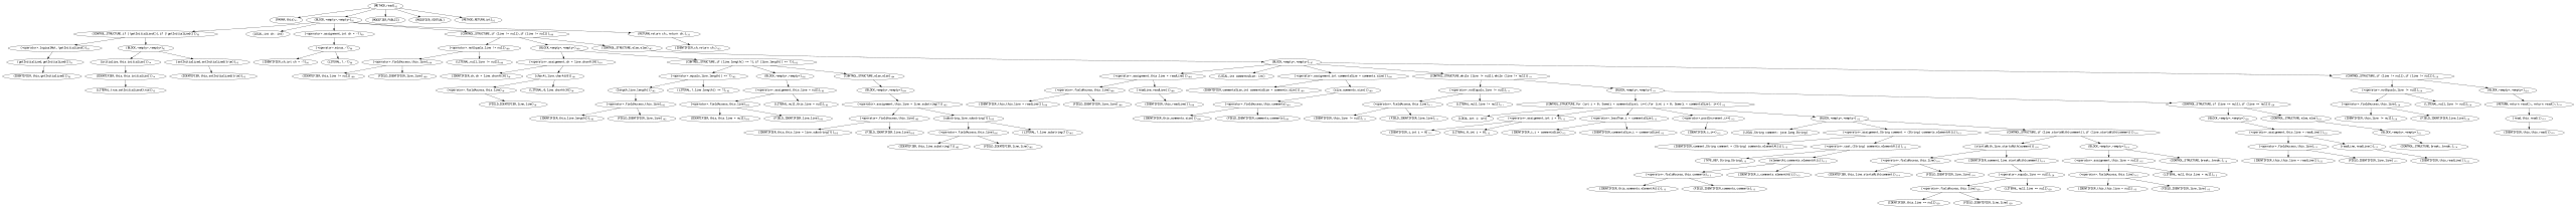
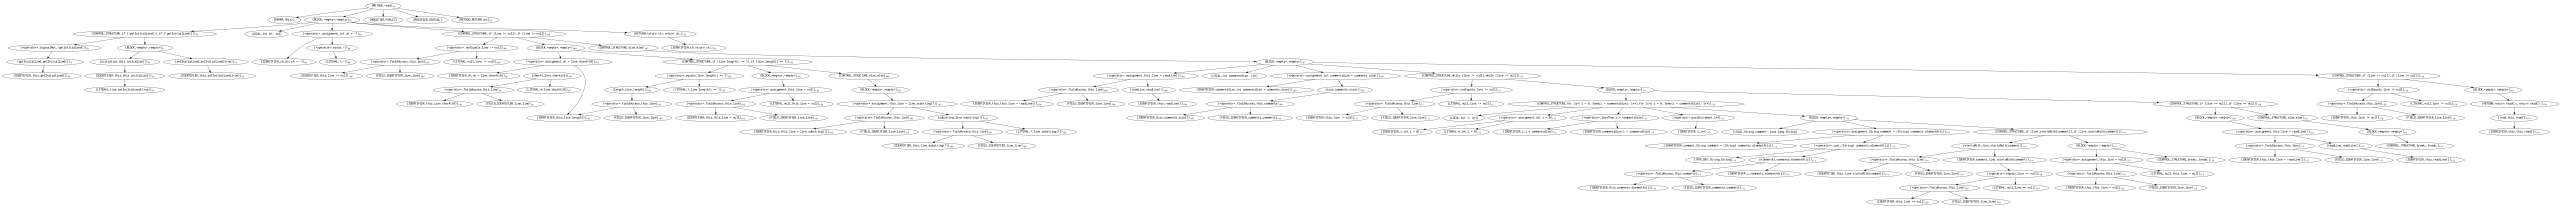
  digraph {
    fontname="Roboto Mono"
    node [fontname="Roboto Mono"]
    edge [fontname="Roboto Mono"]
    n1 [label=<(METHOD,read)<SUB>92</SUB>>]
    n2 [label=<(PARAM,this)<SUB>92</SUB>>]
    n3 [label=<(BLOCK,&lt;empty&gt;,&lt;empty&gt;)<SUB>92</SUB>>]
    n4 [label=<(MODIFIER,PUBLIC)>]
    n5 [label=<(MODIFIER,VIRTUAL)>]
    n6 [label=<(METHOD_RETURN,int)<SUB>92</SUB>>]
    n7 [label=<(CONTROL_STRUCTURE,if (!getInitialized()),if (!getInitialized()))<SUB>93</SUB>>]
    n8 [label=<(LOCAL,int ch: int)>]
    n9 [label=<(&lt;operator&gt;.assignment,int ch = -1)<SUB>98</SUB>>]
    n10 [label=<(CONTROL_STRUCTURE,if (line != null),if (line != null))<SUB>100</SUB>>]
    n11 [label=<(RETURN,return ch;,return ch;)<SUB>133</SUB>>]
    n12 [label=<(&lt;operator&gt;.logicalNot,!getInitialized())<SUB>93</SUB>>]
    n13 [label=<(BLOCK,&lt;empty&gt;,&lt;empty&gt;)<SUB>93</SUB>>]
    n14 [label=<(IDENTIFIER,ch,int ch = -1)<SUB>98</SUB>>]
    n15 [label=<(&lt;operator&gt;.minus,-1)<SUB>98</SUB>>]
    n16 [label=<(&lt;operator&gt;.notEquals,line != null)<SUB>100</SUB>>]
    n17 [label=<(BLOCK,&lt;empty&gt;,&lt;empty&gt;)<SUB>100</SUB>>]
    n18 [label=<(CONTROL_STRUCTURE,else,else)<SUB>107</SUB>>]
    n19 [label=<(IDENTIFIER,ch,return ch;)<SUB>133</SUB>>]
    n20 [label=<(getInitialized,getInitialized())<SUB>93</SUB>>]
    n21 [label=<(initialize,this.initialize())<SUB>94</SUB>>]
    n22 [label=<(setInitialized,setInitialized(true))<SUB>95</SUB>>]
    n23 [label=<(IDENTIFIER,this,getInitialized())<SUB>93</SUB>>]
    n24 [label=<(IDENTIFIER,this,this.initialize())<SUB>94</SUB>>]
    n25 [label=<(IDENTIFIER,this,setInitialized(true))<SUB>95</SUB>>]
    n26 [label=<(LITERAL,true,setInitialized(true))<SUB>95</SUB>>]
    n27 [label=<(LITERAL,1,-1)<SUB>98</SUB>>]
    n28 [label=<(&lt;operator&gt;.fieldAccess,this.line)<SUB>100</SUB>>]
    n29 [label=<(LITERAL,null,line != null)<SUB>100</SUB>>]
    n30 [label=<(&lt;operator&gt;.assignment,ch = line.charAt(0))<SUB>101</SUB>>]
    n31 [label=<(CONTROL_STRUCTURE,if (line.length() == 1),if (line.length() == 1))<SUB>102</SUB>>]
    n32 [label=<(BLOCK,&lt;empty&gt;,&lt;empty&gt;)<SUB>107</SUB>>]
    n33 [label=<(IDENTIFIER,this,line != null)<SUB>100</SUB>>]
    n34 [label=<(FIELD_IDENTIFIER,line,line)<SUB>100</SUB>>]
    n35 [label=<(IDENTIFIER,ch,ch = line.charAt(0))<SUB>101</SUB>>]
    n36 [label=<(charAt,line.charAt(0))<SUB>101</SUB>>]
    n37 [label=<(&lt;operator&gt;.equals,line.length() == 1)<SUB>102</SUB>>]
    n38 [label=<(BLOCK,&lt;empty&gt;,&lt;empty&gt;)<SUB>102</SUB>>]
    n39 [label=<(CONTROL_STRUCTURE,else,else)<SUB>104</SUB>>]
    n40 [label=<(&lt;operator&gt;.fieldAccess,this.line)<SUB>101</SUB>>]
    n41 [label=<(LITERAL,0,line.charAt(0))<SUB>101</SUB>>]
+   n42 [label=<(IDENTIFIER,this,line.charAt(0))<SUB>101</SUB>>]
    n43 [label=<(FIELD_IDENTIFIER,line,line)<SUB>101</SUB>>]
    n44 [label=<(length,line.length())<SUB>102</SUB>>]
    n45 [label=<(LITERAL,1,line.length() == 1)<SUB>102</SUB>>]
    n46 [label=<(&lt;operator&gt;.assignment,this.line = null)<SUB>103</SUB>>]
    n47 [label=<(BLOCK,&lt;empty&gt;,&lt;empty&gt;)<SUB>104</SUB>>]
    n48 [label=<(&lt;operator&gt;.fieldAccess,this.line)<SUB>102</SUB>>]
    n49 [label=<(IDENTIFIER,this,line.length())<SUB>102</SUB>>]
    n50 [label=<(FIELD_IDENTIFIER,line,line)<SUB>102</SUB>>]
    n51 [label=<(&lt;operator&gt;.fieldAccess,this.line)<SUB>103</SUB>>]
    n52 [label=<(LITERAL,null,this.line = null)<SUB>103</SUB>>]
    n53 [label=<(IDENTIFIER,this,this.line = null)<SUB>103</SUB>>]
    n54 [label=<(FIELD_IDENTIFIER,line,line)<SUB>103</SUB>>]
    n55 [label=<(&lt;operator&gt;.assignment,this.line = line.substring(1))<SUB>105</SUB>>]
    n56 [label=<(&lt;operator&gt;.fieldAccess,this.line)<SUB>105</SUB>>]
    n57 [label=<(substring,line.substring(1))<SUB>105</SUB>>]
    n58 [label=<(IDENTIFIER,this,this.line = line.substring(1))<SUB>105</SUB>>]
    n59 [label=<(FIELD_IDENTIFIER,line,line)<SUB>105</SUB>>]
    n60 [label=<(&lt;operator&gt;.fieldAccess,this.line)<SUB>105</SUB>>]
    n61 [label=<(LITERAL,1,line.substring(1))<SUB>105</SUB>>]
    n62 [label=<(IDENTIFIER,this,line.substring(1))<SUB>105</SUB>>]
    n63 [label=<(FIELD_IDENTIFIER,line,line)<SUB>105</SUB>>]
    n64 [label=<(&lt;operator&gt;.assignment,this.line = readLine())<SUB>108</SUB>>]
    n65 [label=<(LOCAL,int commentsSize: int)>]
    n66 [label=<(&lt;operator&gt;.assignment,int commentsSize = comments.size())<SUB>109</SUB>>]
    n67 [label=<(CONTROL_STRUCTURE,while (line != null),while (line != null))<SUB>111</SUB>>]
    n68 [label=<(CONTROL_STRUCTURE,if (line != null),if (line != null))<SUB>128</SUB>>]
    n69 [label=<(&lt;operator&gt;.fieldAccess,this.line)<SUB>108</SUB>>]
    n70 [label=<(readLine,readLine())<SUB>108</SUB>>]
    n71 [label=<(IDENTIFIER,commentsSize,int commentsSize = comments.size())<SUB>109</SUB>>]
    n72 [label=<(size,comments.size())<SUB>109</SUB>>]
    n73 [label=<(&lt;operator&gt;.notEquals,line != null)<SUB>111</SUB>>]
    n74 [label=<(BLOCK,&lt;empty&gt;,&lt;empty&gt;)<SUB>111</SUB>>]
    n75 [label=<(&lt;operator&gt;.notEquals,line != null)<SUB>128</SUB>>]
    n76 [label=<(BLOCK,&lt;empty&gt;,&lt;empty&gt;)<SUB>128</SUB>>]
    n77 [label=<(IDENTIFIER,this,this.line = readLine())<SUB>108</SUB>>]
    n78 [label=<(FIELD_IDENTIFIER,line,line)<SUB>108</SUB>>]
    n79 [label=<(IDENTIFIER,this,readLine())<SUB>108</SUB>>]
    n80 [label=<(&lt;operator&gt;.fieldAccess,this.comments)<SUB>109</SUB>>]
    n81 [label=<(IDENTIFIER,this,comments.size())<SUB>109</SUB>>]
    n82 [label=<(FIELD_IDENTIFIER,comments,comments)<SUB>109</SUB>>]
    n83 [label=<(&lt;operator&gt;.fieldAccess,this.line)<SUB>111</SUB>>]
    n84 [label=<(LITERAL,null,line != null)<SUB>111</SUB>>]
    n85 [label=<(CONTROL_STRUCTURE,for (int i = 0; Some(i &lt; commentsSize); i++),for (int i = 0; Some(i &lt; commentsSize); i++))<SUB>112</SUB>>]
    n86 [label=<(CONTROL_STRUCTURE,if (line == null),if (line == null))<SUB>120</SUB>>]
    n87 [label=<(IDENTIFIER,this,line != null)<SUB>111</SUB>>]
    n88 [label=<(FIELD_IDENTIFIER,line,line)<SUB>111</SUB>>]
    n89 [label=<(LOCAL,int i: int)>]
    n90 [label=<(&lt;operator&gt;.assignment,int i = 0)<SUB>112</SUB>>]
    n91 [label=<(&lt;operator&gt;.lessThan,i &lt; commentsSize)<SUB>112</SUB>>]
    n92 [label=<(&lt;operator&gt;.postIncrement,i++)<SUB>112</SUB>>]
    n93 [label=<(BLOCK,&lt;empty&gt;,&lt;empty&gt;)<SUB>112</SUB>>]
    n94 [label=<(BLOCK,&lt;empty&gt;,&lt;empty&gt;)<SUB>120</SUB>>]
    n95 [label=<(CONTROL_STRUCTURE,else,else)<SUB>123</SUB>>]
    n96 [label=<(IDENTIFIER,i,int i = 0)<SUB>712</SUB>>]
    n97 [label=<(LITERAL,0,int i = 0)<SUB>112</SUB>>]
    n98 [label=<(IDENTIFIER,i,i &lt; commentsSize)<SUB>112</SUB>>]
    n99 [label=<(IDENTIFIER,commentsSize,i &lt; commentsSize)<SUB>112</SUB>>]
    n100 [label=<(IDENTIFIER,i,i++)<SUB>112</SUB>>]
    n101 [label=<(LOCAL,String comment: java.lang.String)>]
    n102 [label=<(&lt;operator&gt;.assignment,String comment = (String) comments.elementAt(i))<SUB>113</SUB>>]
    n103 [label=<(CONTROL_STRUCTURE,if (line.startsWith(comment)),if (line.startsWith(comment)))<SUB>114</SUB>>]
    n104 [label=<(IDENTIFIER,comment,String comment = (String) comments.elementAt(i))<SUB>113</SUB>>]
    n105 [label=<(&lt;operator&gt;.cast,(String) comments.elementAt(i))<SUB>113</SUB>>]
    n106 [label=<(startsWith,line.startsWith(comment))<SUB>114</SUB>>]
    n107 [label=<(BLOCK,&lt;empty&gt;,&lt;empty&gt;)<SUB>114</SUB>>]
    n108 [label=<(TYPE_REF,String,String)<SUB>113</SUB>>]
    n109 [label=<(elementAt,comments.elementAt(i))<SUB>113</SUB>>]
    n110 [label=<(&lt;operator&gt;.fieldAccess,this.comments)<SUB>113</SUB>>]
    n111 [label=<(IDENTIFIER,i,comments.elementAt(i))<SUB>113</SUB>>]
    n112 [label=<(IDENTIFIER,this,comments.elementAt(i))<SUB>113</SUB>>]
    n113 [label=<(FIELD_IDENTIFIER,comments,comments)<SUB>113</SUB>>]
    n114 [label=<(&lt;operator&gt;.fieldAccess,this.line)<SUB>114</SUB>>]
    n115 [label=<(IDENTIFIER,comment,line.startsWith(comment))<SUB>114</SUB>>]
    n116 [label=<(&lt;operator&gt;.assignment,this.line = null)<SUB>115</SUB>>]
    n117 [label=<(CONTROL_STRUCTURE,break;,break;)<SUB>116</SUB>>]
    n118 [label=<(IDENTIFIER,this,line.startsWith(comment))<SUB>114</SUB>>]
    n119 [label=<(FIELD_IDENTIFIER,line,line)<SUB>114</SUB>>]
    n120 [label=<(&lt;operator&gt;.equals,line == null)<SUB>120</SUB>>]
    n121 [label=<(&lt;operator&gt;.fieldAccess,this.line)<SUB>115</SUB>>]
    n122 [label=<(LITERAL,null,this.line = null)<SUB>115</SUB>>]
    n123 [label=<(IDENTIFIER,this,this.line = null)<SUB>115</SUB>>]
    n124 [label=<(FIELD_IDENTIFIER,line,line)<SUB>115</SUB>>]
    n125 [label=<(&lt;operator&gt;.fieldAccess,this.line)<SUB>120</SUB>>]
    n126 [label=<(LITERAL,null,line == null)<SUB>120</SUB>>]
    n127 [label=<(&lt;operator&gt;.assignment,this.line = readLine())<SUB>122</SUB>>]
    n128 [label=<(BLOCK,&lt;empty&gt;,&lt;empty&gt;)<SUB>123</SUB>>]
    n129 [label=<(IDENTIFIER,this,line == null)<SUB>120</SUB>>]
    n130 [label=<(FIELD_IDENTIFIER,line,line)<SUB>120</SUB>>]
    n131 [label=<(&lt;operator&gt;.fieldAccess,this.line)<SUB>122</SUB>>]
    n132 [label=<(readLine,readLine())<SUB>122</SUB>>]
    n133 [label=<(IDENTIFIER,this,this.line = readLine())<SUB>122</SUB>>]
    n134 [label=<(FIELD_IDENTIFIER,line,line)<SUB>122</SUB>>]
    n135 [label=<(IDENTIFIER,this,readLine())<SUB>122</SUB>>]
    n136 [label=<(CONTROL_STRUCTURE,break;,break;)<SUB>124</SUB>>]
    n137 [label=<(&lt;operator&gt;.fieldAccess,this.line)<SUB>128</SUB>>]
    n138 [label=<(LITERAL,null,line != null)<SUB>128</SUB>>]
    n139 [label=<(RETURN,return read();,return read();)<SUB>129</SUB>>]
    n140 [label=<(IDENTIFIER,this,line != null)<SUB>128</SUB>>]
    n141 [label=<(FIELD_IDENTIFIER,line,line)<SUB>128</SUB>>]
    n142 [label=<(read,this.read())<SUB>129</SUB>>]
    n143 [label=<(IDENTIFIER,this,this.read())<SUB>129</SUB>>]
    n1 -> n2
    n1 -> n3
    n1 -> n4
    n1 -> n5
    n1 -> n6
    n3 -> n7
    n3 -> n8
    n3 -> n9
    n3 -> n10
    n3 -> n11
    n7 -> n12
    n7 -> n13
-   n15 -> n14
+   n9 -> n14
    n9 -> n15
    n10 -> n16
    n10 -> n17
    n10 -> n18
    n11 -> n19
    n12 -> n20
    n13 -> n21
    n13 -> n22
    n15 -> n27
    n16 -> n28
    n16 -> n29
    n17 -> n30
    n17 -> n31
    n18 -> n32
    n20 -> n23
    n21 -> n24
    n22 -> n25
    n24 -> n26
    n28 -> n33
    n28 -> n34
    n30 -> n35
-   n30 -> n36
+   n30 -> n49
    n31 -> n37
    n31 -> n38
    n31 -> n39
    n32 -> n64
    n32 -> n65
    n32 -> n66
    n32 -> n67
    n32 -> n68
    n36 -> n40
    n36 -> n41
    n37 -> n44
    n37 -> n45
    n38 -> n46
    n39 -> n47
+   n40 -> n42
    n40 -> n43
    n44 -> n48
    n46 -> n51
    n46 -> n52
    n47 -> n55
    n48 -> n49
    n48 -> n50
    n51 -> n53
    n51 -> n54
    n55 -> n56
    n55 -> n57
    n56 -> n58
    n56 -> n59
    n57 -> n60
    n57 -> n61
    n60 -> n62
    n60 -> n63
    n64 -> n69
    n64 -> n70
    n66 -> n71
    n66 -> n72
    n67 -> n73
    n67 -> n74
    n68 -> n75
    n68 -> n76
    n69 -> n77
    n69 -> n78
    n70 -> n79
    n72 -> n80
    n73 -> n83
    n73 -> n84
    n74 -> n85
    n74 -> n86
    n75 -> n137
    n75 -> n138
    n76 -> n139
    n80 -> n81
    n80 -> n82
    n83 -> n87
    n83 -> n88
    n85 -> n89
    n85 -> n90
    n85 -> n91
    n85 -> n92
    n85 -> n93
    n86 -> n94
    n86 -> n95
    n90 -> n96
    n90 -> n97
    n91 -> n98
    n91 -> n99
    n92 -> n100
    n93 -> n101
    n93 -> n102
    n93 -> n103
    n94 -> n127
    n95 -> n128
    n102 -> n104
    n102 -> n105
    n103 -> n106
    n103 -> n107
    n105 -> n108
    n105 -> n109
    n106 -> n114
    n106 -> n115
    n107 -> n116
    n107 -> n117
    n109 -> n110
    n109 -> n111
    n110 -> n112
    n110 -> n113
    n114 -> n118
    n114 -> n119
    n115 -> n120
    n116 -> n121
    n116 -> n122
    n120 -> n125
    n120 -> n126
    n121 -> n123
    n121 -> n124
    n125 -> n129
    n125 -> n130
    n127 -> n131
    n127 -> n132
    n128 -> n136
    n131 -> n133
    n131 -> n134
    n132 -> n135
    n137 -> n140
    n137 -> n141
    n139 -> n142
    n142 -> n143
  }
